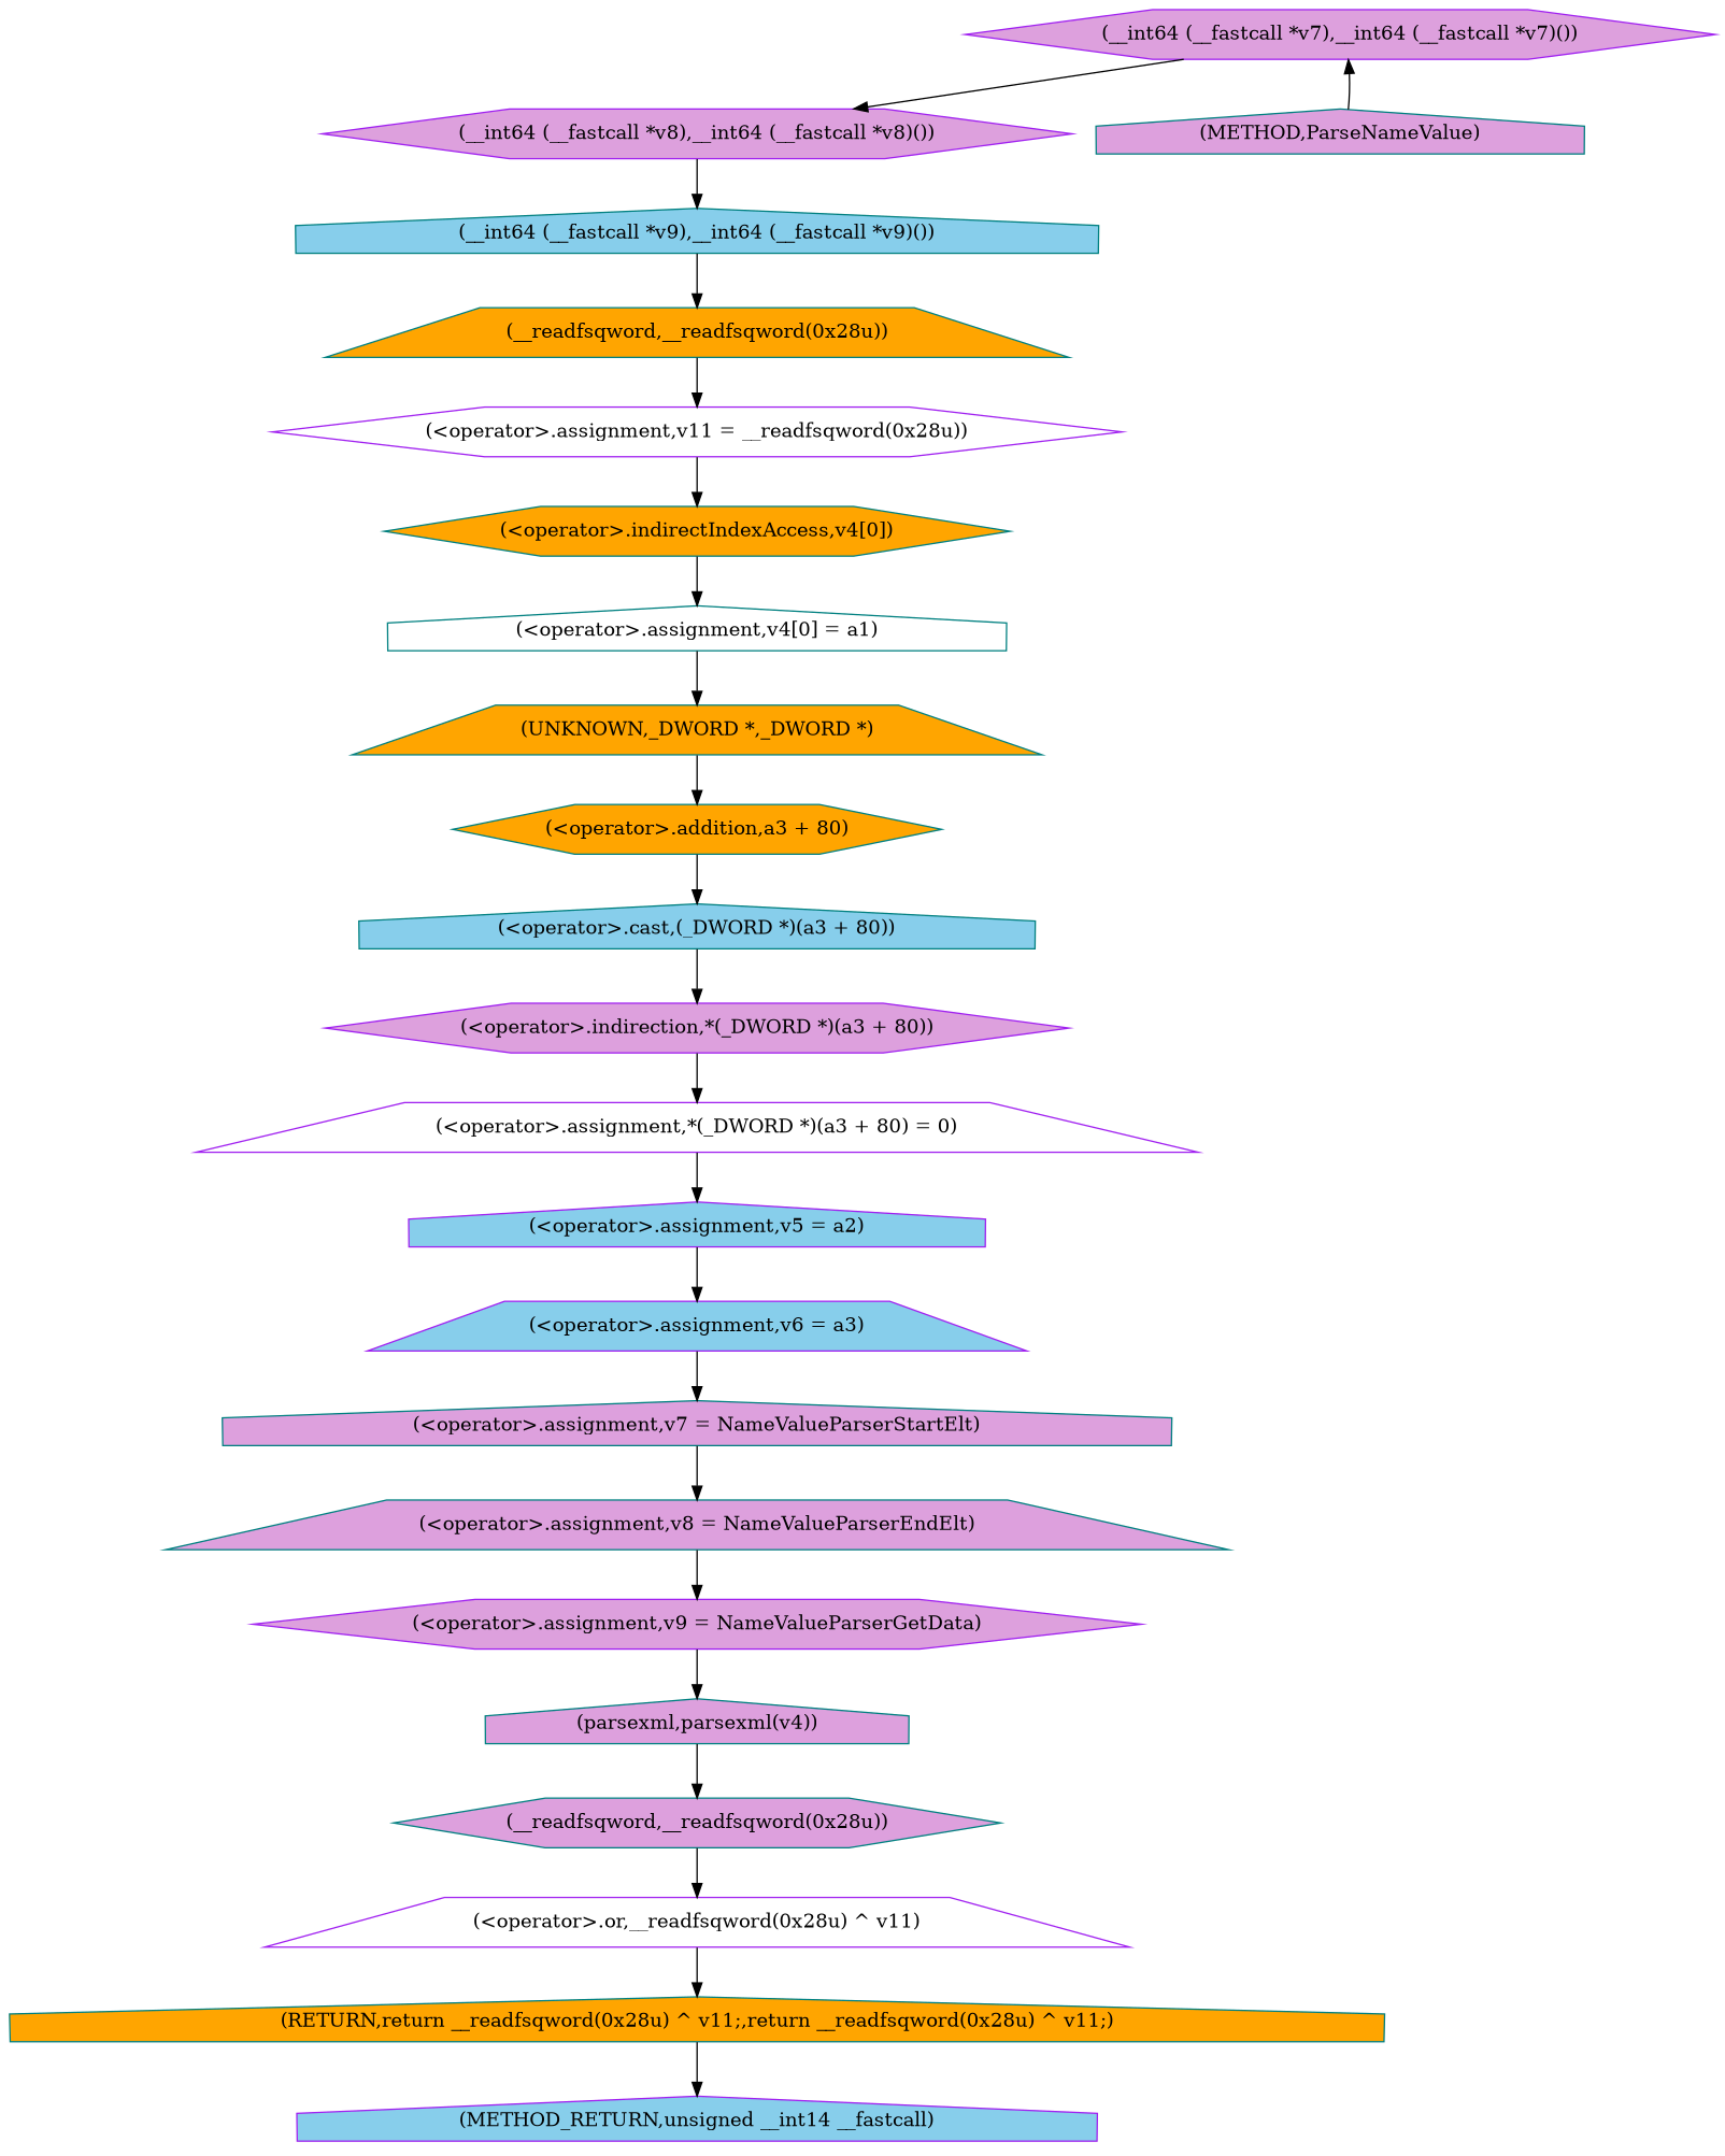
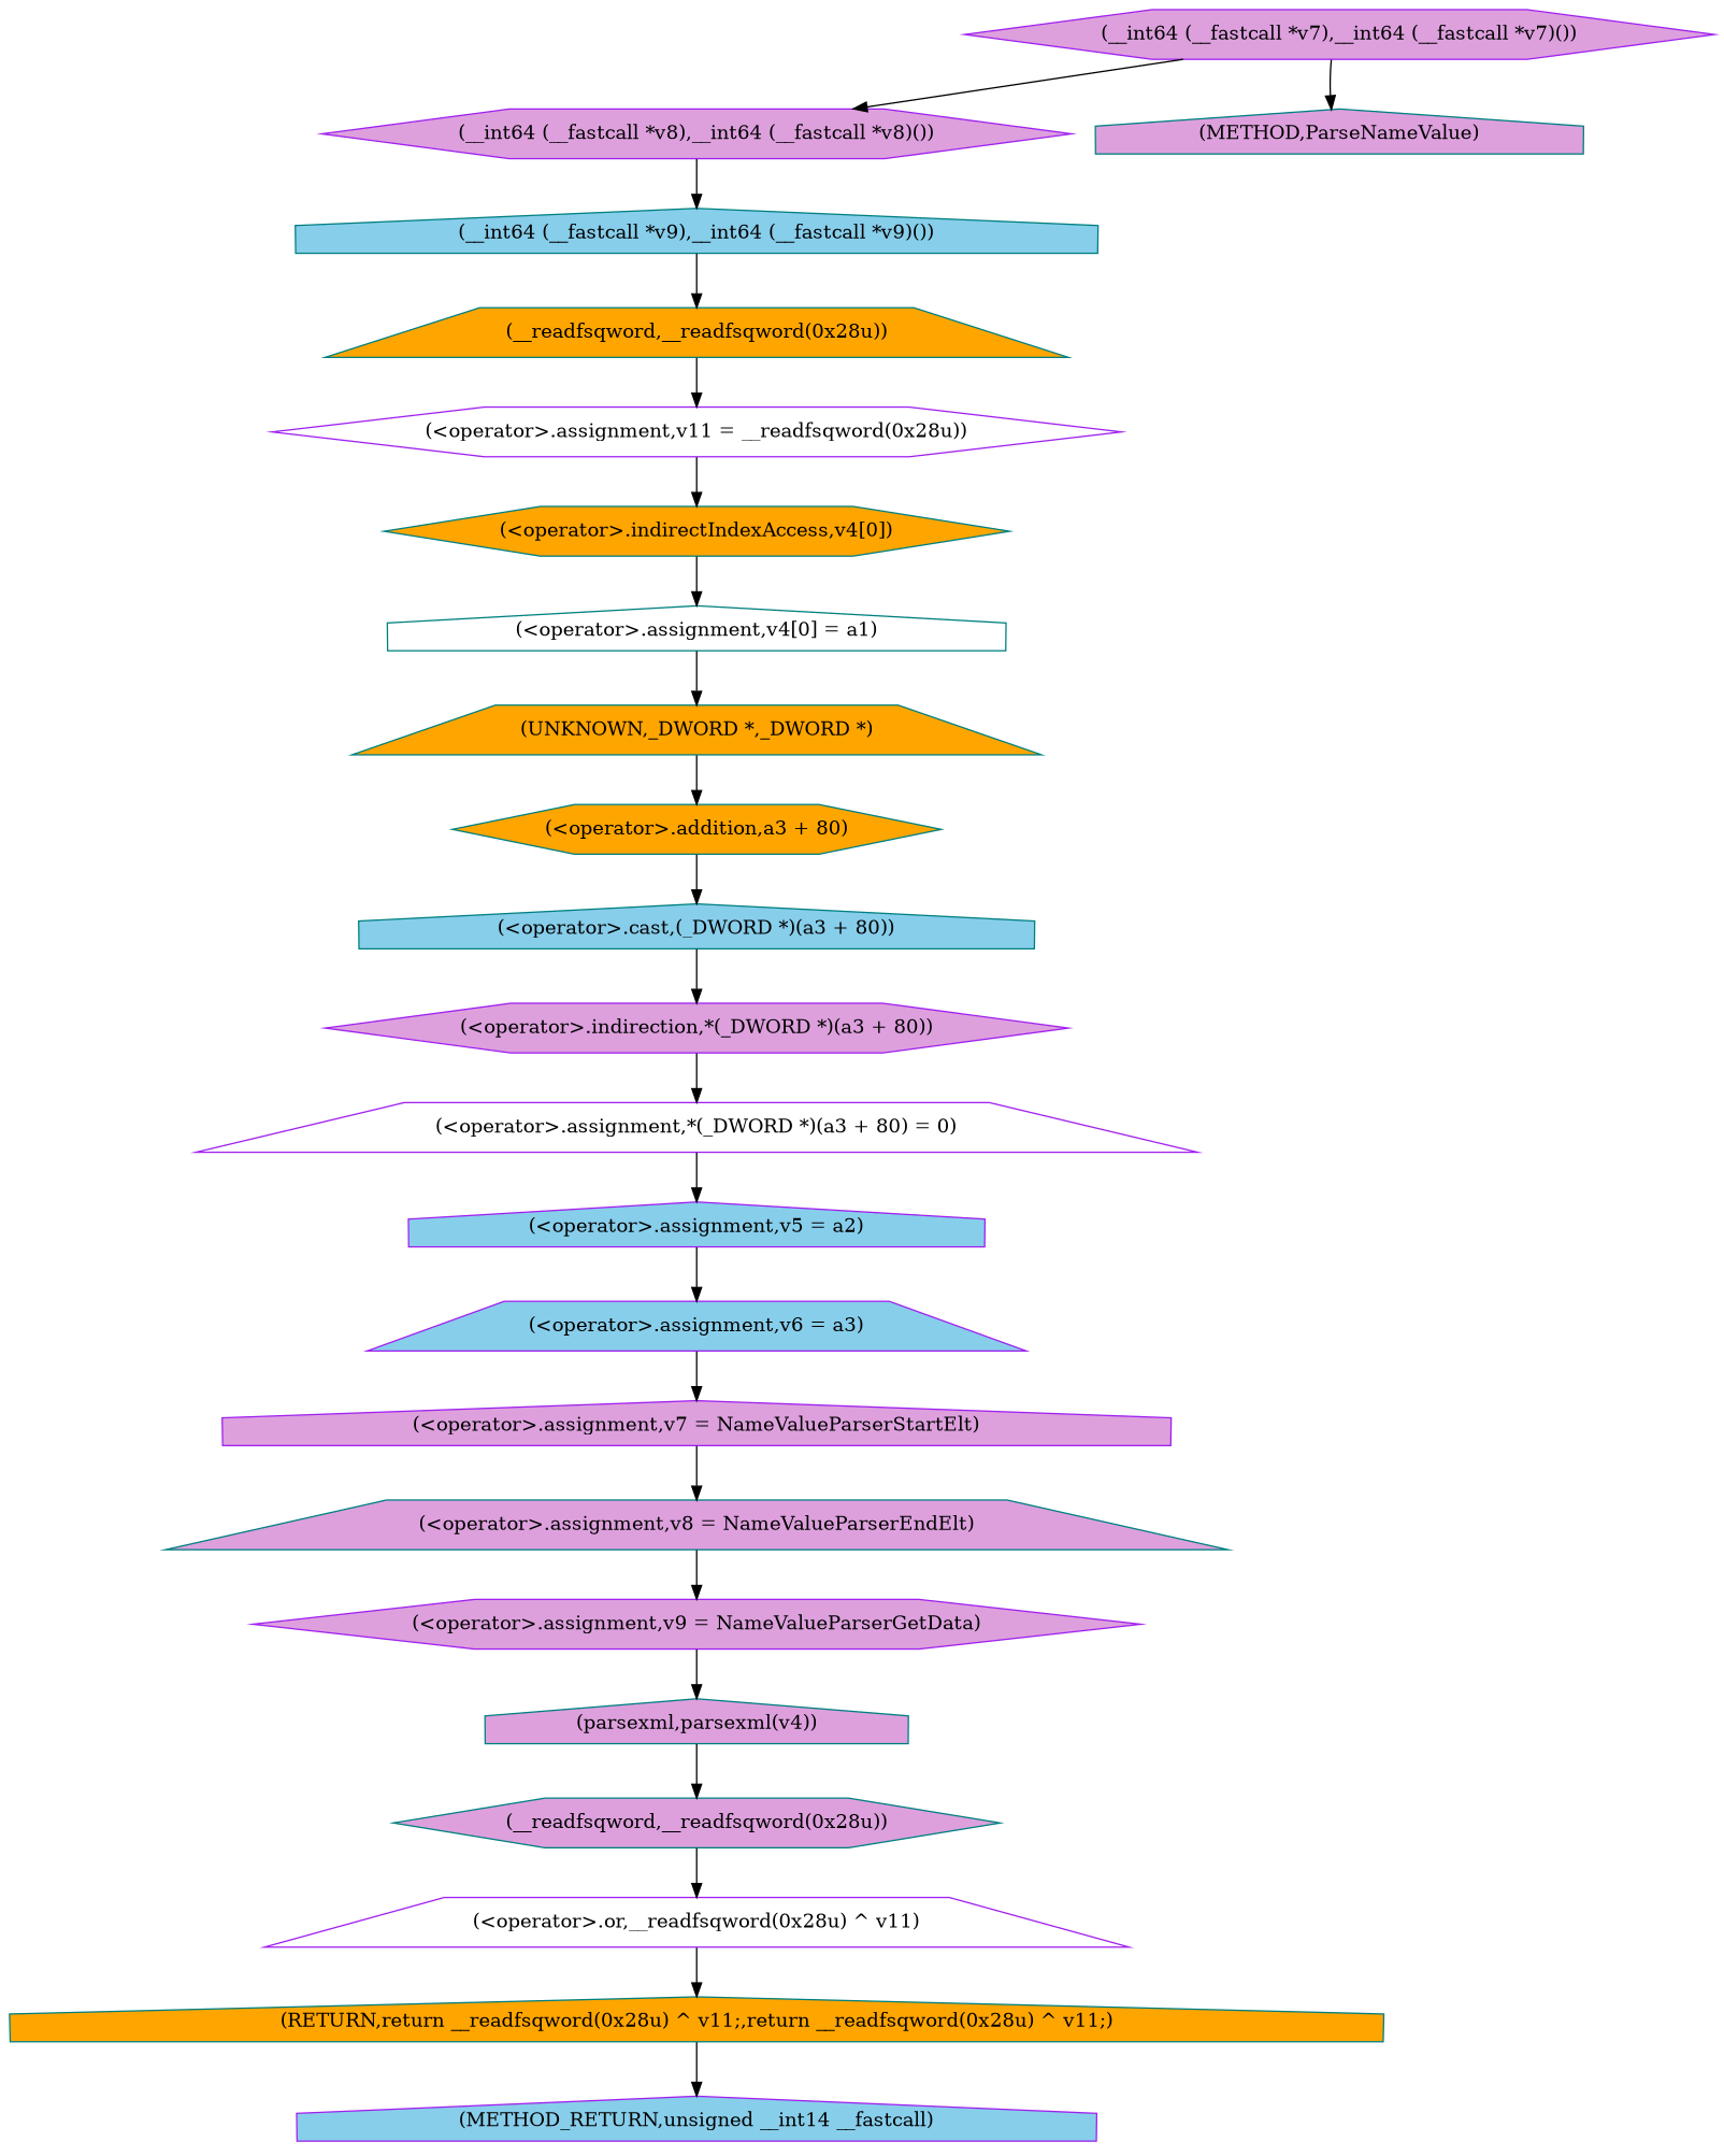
  digraph {
    node [color=teal fillcolor=plum shape=house style=filled]
    n1 [color=purple label="(__int64 (__fastcall *v7),__int64 (__fastcall *v7)())" shape=hexagon]
    n2 [color=purple label="(__int64 (__fastcall *v8),__int64 (__fastcall *v8)())" shape=hexagon]
    n3 [fillcolor=skyblue label="(__int64 (__fastcall *v9),__int64 (__fastcall *v9)())"]
    n4 [fillcolor=orange label="(__readfsqword,__readfsqword(0x28u))" shape=trapezium]
    n5 [color=purple fillcolor=white label="(<operator>.assignment,v11 = __readfsqword(0x28u))" shape=hexagon]
    n6 [fillcolor=orange label="(<operator>.indirectIndexAccess,v4[0])" shape=hexagon]
    n7 [fillcolor=white label="(<operator>.assignment,v4[0] = a1)"]
    n8 [fillcolor=orange label="(UNKNOWN,_DWORD *,_DWORD *)" shape=trapezium]
    n9 [fillcolor=orange label="(<operator>.addition,a3 + 80)" shape=hexagon]
    n10 [color=purple fillcolor=white label="(<operator>.assignment,*(_DWORD *)(a3 + 80) = 0)" shape=trapezium]
    n11 [color=purple fillcolor=skyblue label="(<operator>.assignment,v5 = a2)"]
    n12 [color=purple fillcolor=skyblue label="(<operator>.assignment,v6 = a3)" shape=trapezium]
    n13 [color=purple label="(<operator>.indirection,*(_DWORD *)(a3 + 80))" shape=hexagon]
    n14 [fillcolor=skyblue label="(<operator>.cast,(_DWORD *)(a3 + 80))"]
-   n15 [label="(<operator>.assignment,v7 = NameValueParserStartElt)"]
+   n15 [color=purple label="(<operator>.assignment,v7 = NameValueParserStartElt)"]
    n16 [label="(<operator>.assignment,v8 = NameValueParserEndElt)" shape=trapezium]
    n17 [color=purple label="(<operator>.assignment,v9 = NameValueParserGetData)" shape=hexagon]
    n18 [label="(parsexml,parsexml(v4))"]
    n19 [label="(__readfsqword,__readfsqword(0x28u))" shape=hexagon]
    n20 [color=purple fillcolor=white label="(<operator>.or,__readfsqword(0x28u) ^ v11)" shape=trapezium]
    n21 [fillcolor=orange label="(RETURN,return __readfsqword(0x28u) ^ v11;,return __readfsqword(0x28u) ^ v11;)"]
    n22 [color=purple fillcolor=skyblue label="(METHOD_RETURN,unsigned __int14 __fastcall)"]
    n23 [label="(METHOD,ParseNameValue)"]
    n1 -> n2
    n2 -> n3
    n3 -> n4
    n4 -> n5
    n5 -> n6
    n6 -> n7
    n7 -> n8
    n8 -> n9
    n9 -> n14
    n10 -> n11
    n11 -> n12
    n12 -> n15
    n13 -> n10
    n14 -> n13
    n15 -> n16
    n16 -> n17
    n17 -> n18
    n18 -> n19
    n19 -> n20
    n20 -> n21
    n21 -> n22
-   n23 -> n1
+   n1 -> n23
  }
